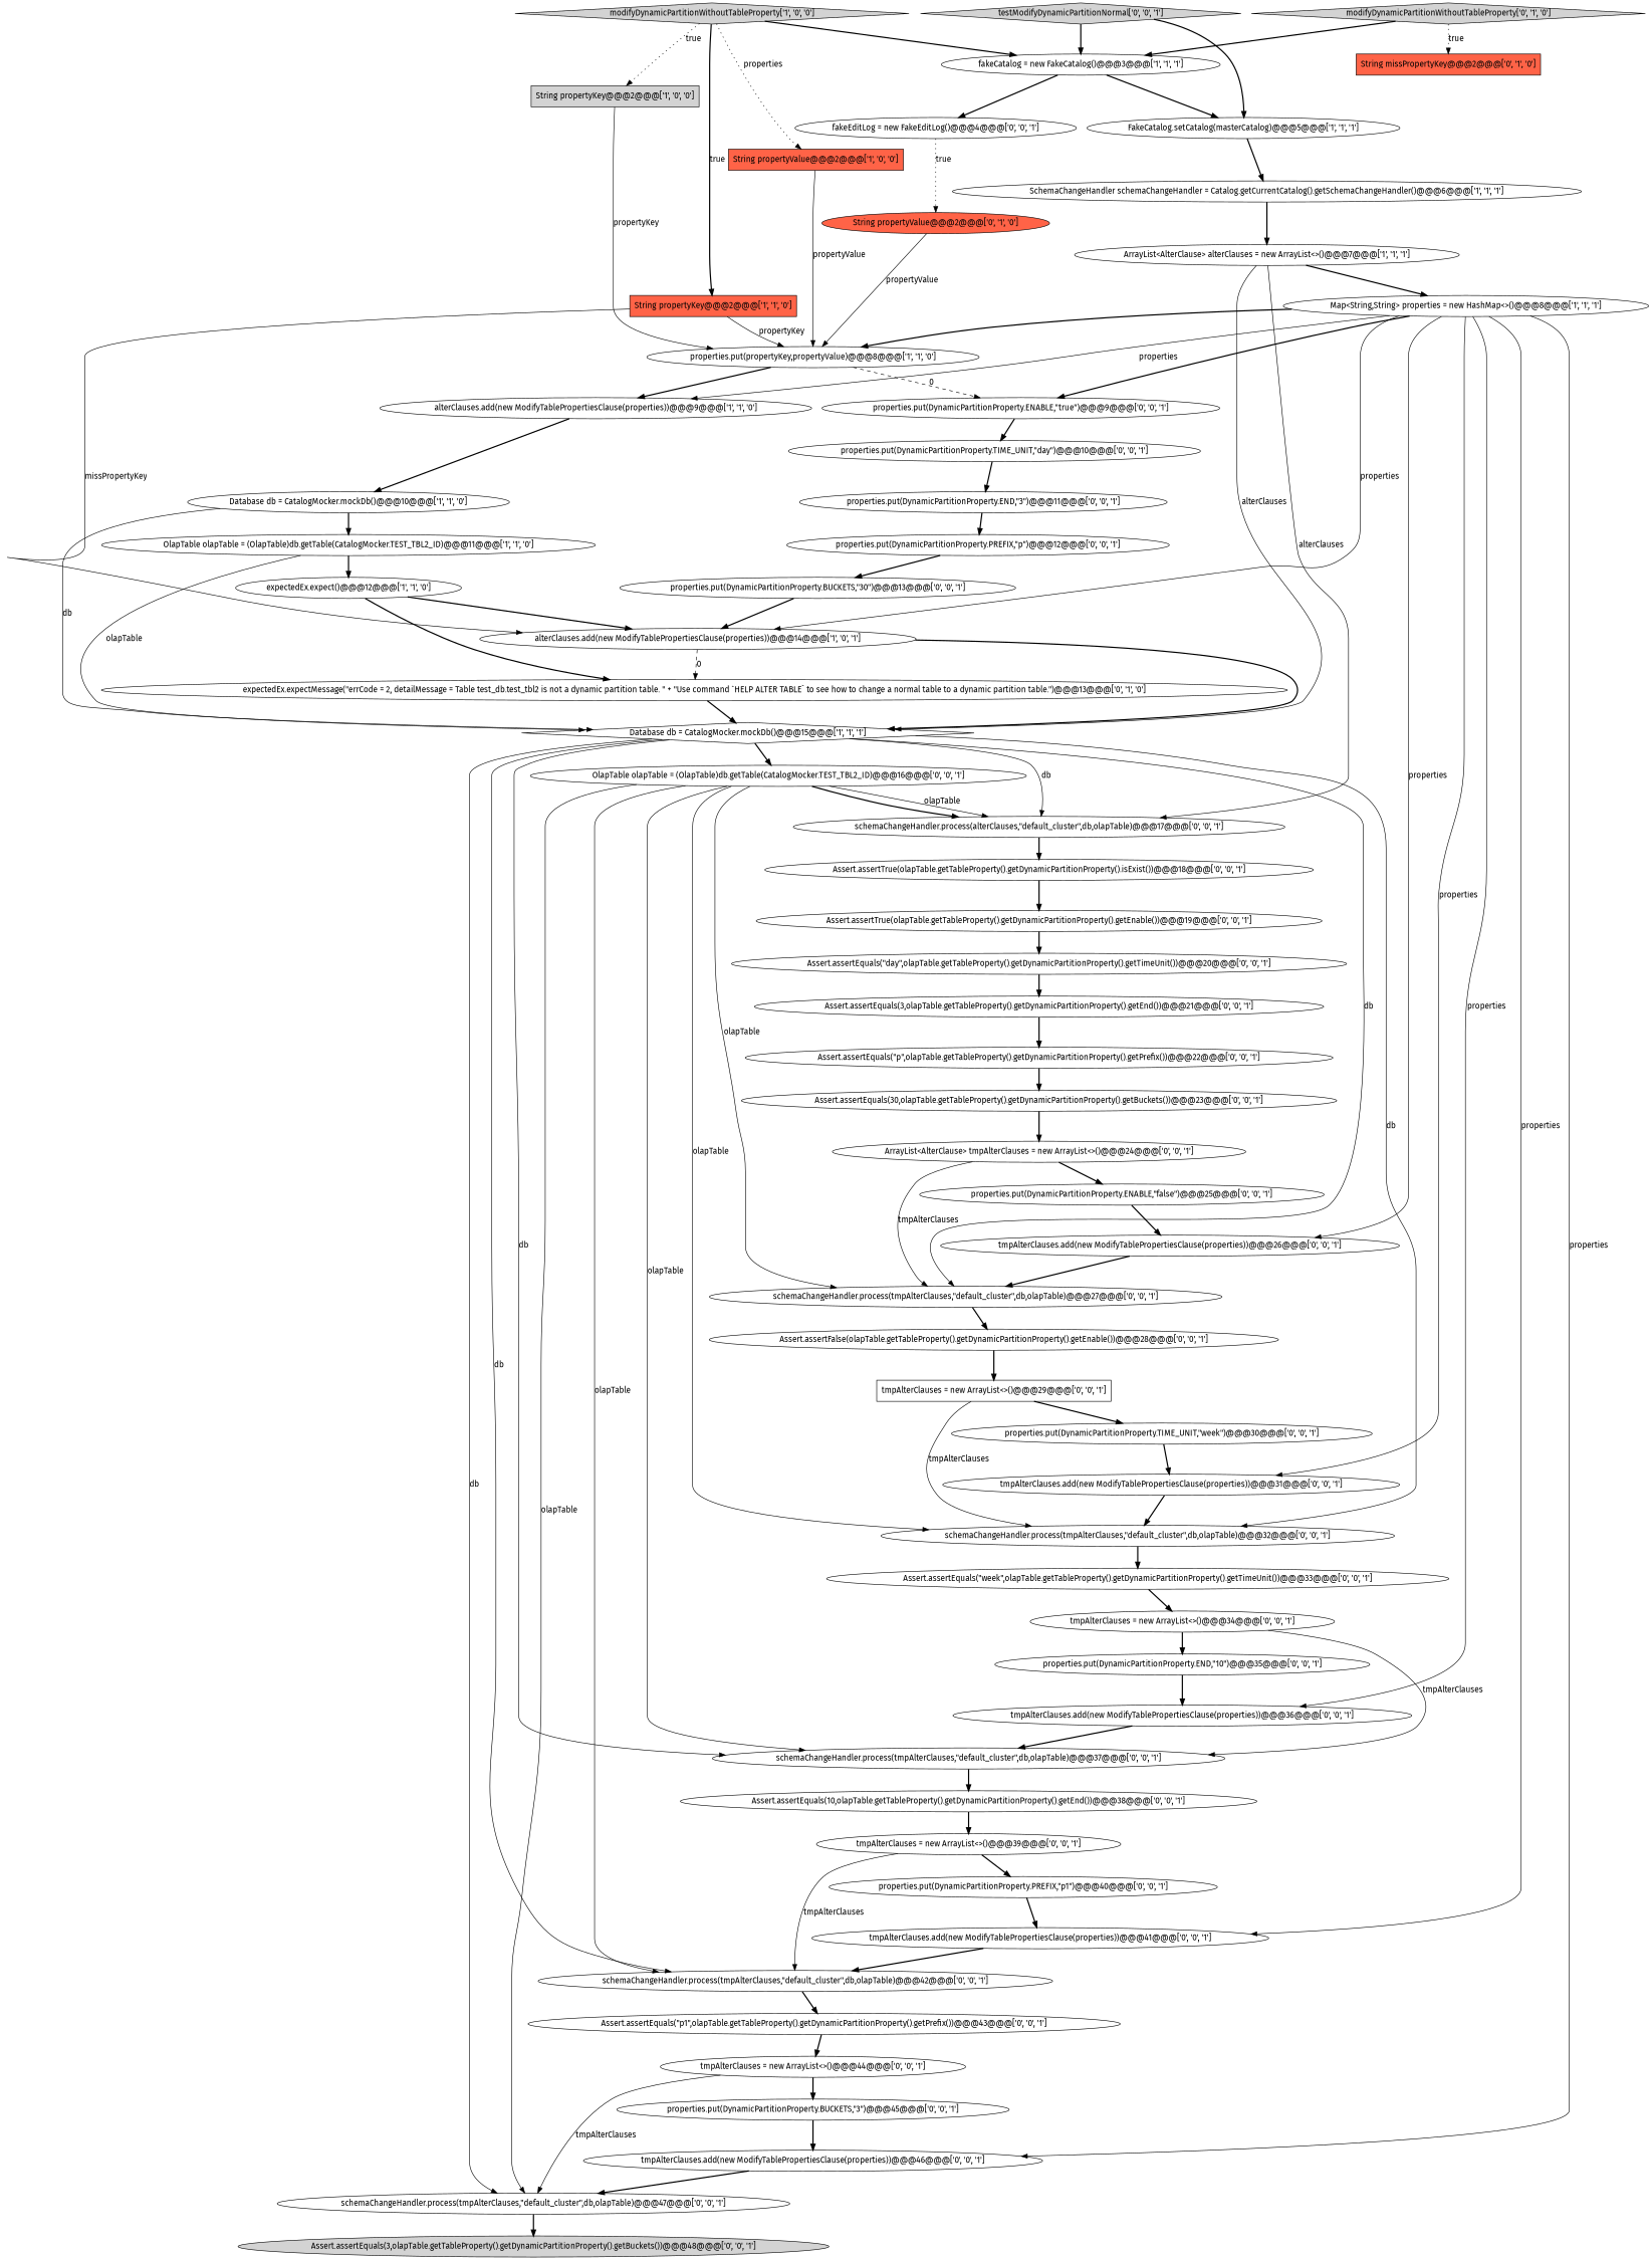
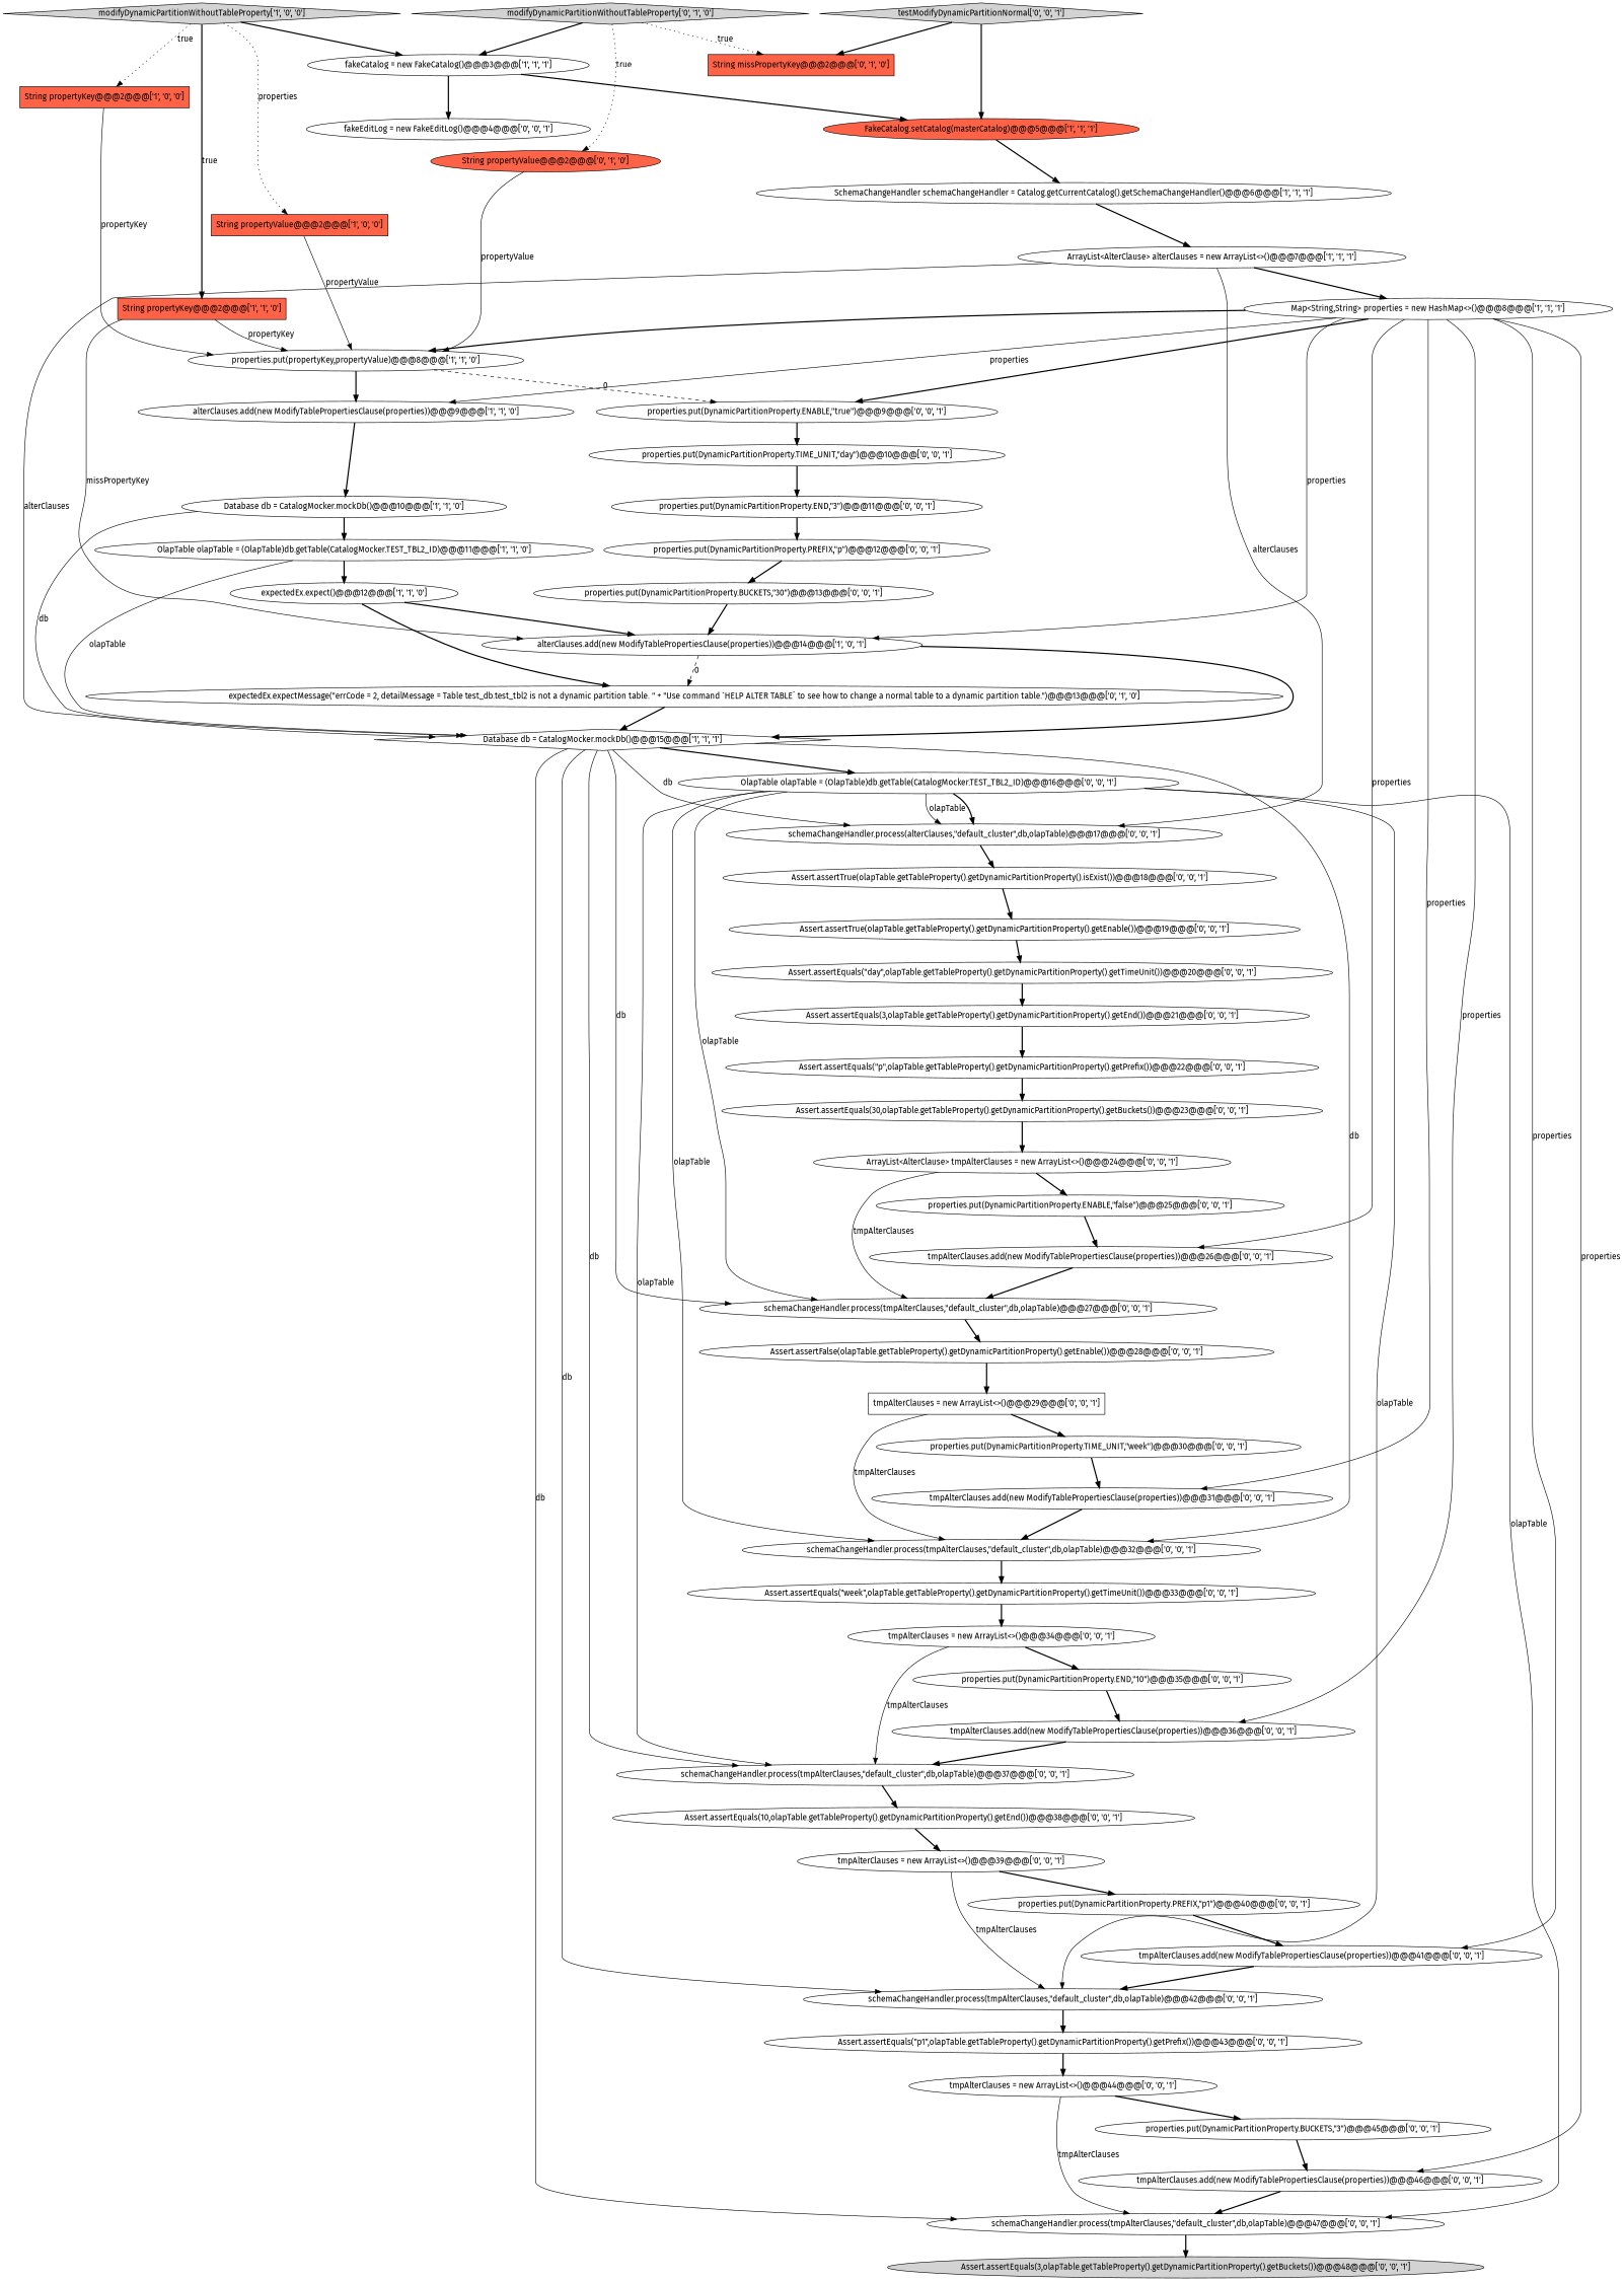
  digraph {
    fontname="Fira Sans"
    node [fillcolor=white fontname="Fira Sans" shape=ellipse style=filled]
    edge [fontname="Fira Sans" style=bold]
    n1 [label="tmpAlterClauses = new ArrayList<>()@@@34@@@['0', '0', '1']"]
    n2 [label="schemaChangeHandler.process(tmpAlterClauses,\"default_cluster\",db,olapTable)@@@37@@@['0', '0', '1']"]
    n3 [label="properties.put(DynamicPartitionProperty.END,\"10\")@@@35@@@['0', '0', '1']"]
    n4 [label="Assert.assertEquals(10,olapTable.getTableProperty().getDynamicPartitionProperty().getEnd())@@@38@@@['0', '0', '1']"]
    n5 [label="tmpAlterClauses.add(new ModifyTablePropertiesClause(properties))@@@36@@@['0', '0', '1']"]
    n6 [label="tmpAlterClauses = new ArrayList<>()@@@39@@@['0', '0', '1']"]
    n7 [label="schemaChangeHandler.process(tmpAlterClauses,\"default_cluster\",db,olapTable)@@@42@@@['0', '0', '1']"]
    n8 [label="properties.put(DynamicPartitionProperty.PREFIX,\"p1\")@@@40@@@['0', '0', '1']"]
    n9 [label="ArrayList<AlterClause> tmpAlterClauses = new ArrayList<>()@@@24@@@['0', '0', '1']"]
    n10 [label="schemaChangeHandler.process(tmpAlterClauses,\"default_cluster\",db,olapTable)@@@27@@@['0', '0', '1']"]
    n11 [label="properties.put(DynamicPartitionProperty.ENABLE,\"false\")@@@25@@@['0', '0', '1']"]
    n12 [label="Assert.assertFalse(olapTable.getTableProperty().getDynamicPartitionProperty().getEnable())@@@28@@@['0', '0', '1']"]
    n13 [label="tmpAlterClauses.add(new ModifyTablePropertiesClause(properties))@@@26@@@['0', '0', '1']"]
    n14 [label="Assert.assertEquals(\"p1\",olapTable.getTableProperty().getDynamicPartitionProperty().getPrefix())@@@43@@@['0', '0', '1']"]
    n15 [label="tmpAlterClauses = new ArrayList<>()@@@44@@@['0', '0', '1']"]
    n16 [label="properties.put(DynamicPartitionProperty.PREFIX,\"p\")@@@12@@@['0', '0', '1']"]
    n17 [label="properties.put(DynamicPartitionProperty.BUCKETS,\"30\")@@@13@@@['0', '0', '1']"]
    n18 [label="alterClauses.add(new ModifyTablePropertiesClause(properties))@@@14@@@['1', '0', '1']"]
    n19 [label="fakeEditLog = new FakeEditLog()@@@4@@@['0', '0', '1']"]
-   n20 [label="FakeCatalog.setCatalog(masterCatalog)@@@5@@@['1', '1', '1']"]
+   n20 [fillcolor=tomato label="FakeCatalog.setCatalog(masterCatalog)@@@5@@@['1', '1', '1']"]
    n21 [label="SchemaChangeHandler schemaChangeHandler = Catalog.getCurrentCatalog().getSchemaChangeHandler()@@@6@@@['1', '1', '1']"]
    n22 [label="Database db = CatalogMocker.mockDb()@@@15@@@['1', '1', '1']" shape=diamond]
    n23 [label="expectedEx.expectMessage(\"errCode = 2, detailMessage = Table test_db.test_tbl2 is not a dynamic partition table. \" + \"Use command `HELP ALTER TABLE` to see how to change a normal table to a dynamic partition table.\")@@@13@@@['0', '1', '0']"]
    n24 [label="schemaChangeHandler.process(tmpAlterClauses,\"default_cluster\",db,olapTable)@@@47@@@['0', '0', '1']"]
    n25 [label="OlapTable olapTable = (OlapTable)db.getTable(CatalogMocker.TEST_TBL2_ID)@@@16@@@['0', '0', '1']"]
    n26 [label="schemaChangeHandler.process(tmpAlterClauses,\"default_cluster\",db,olapTable)@@@32@@@['0', '0', '1']"]
    n27 [label="schemaChangeHandler.process(alterClauses,\"default_cluster\",db,olapTable)@@@17@@@['0', '0', '1']"]
    n28 [label="Assert.assertTrue(olapTable.getTableProperty().getDynamicPartitionProperty().getEnable())@@@19@@@['0', '0', '1']"]
    n29 [label="Assert.assertEquals(\"day\",olapTable.getTableProperty().getDynamicPartitionProperty().getTimeUnit())@@@20@@@['0', '0', '1']"]
    n30 [label="Assert.assertEquals(3,olapTable.getTableProperty().getDynamicPartitionProperty().getEnd())@@@21@@@['0', '0', '1']"]
-   n31 [fillcolor=lightgray label="String propertyKey@@@2@@@['1', '0', '0']" shape=box]
+   n31 [fillcolor=tomato label="String propertyKey@@@2@@@['1', '0', '0']" shape=box]
    n32 [label="properties.put(propertyKey,propertyValue)@@@8@@@['1', '1', '0']"]
    n33 [label="alterClauses.add(new ModifyTablePropertiesClause(properties))@@@9@@@['1', '1', '0']"]
    n34 [label="properties.put(DynamicPartitionProperty.ENABLE,\"true\")@@@9@@@['0', '0', '1']"]
    n35 [label="Map<String,String> properties = new HashMap<>()@@@8@@@['1', '1', '1']"]
    n36 [label="tmpAlterClauses.add(new ModifyTablePropertiesClause(properties))@@@46@@@['0', '0', '1']"]
    n37 [label="tmpAlterClauses.add(new ModifyTablePropertiesClause(properties))@@@31@@@['0', '0', '1']"]
    n38 [label="tmpAlterClauses.add(new ModifyTablePropertiesClause(properties))@@@41@@@['0', '0', '1']"]
    n39 [label="Database db = CatalogMocker.mockDb()@@@10@@@['1', '1', '0']"]
    n40 [label="properties.put(DynamicPartitionProperty.TIME_UNIT,\"day\")@@@10@@@['0', '0', '1']"]
    n41 [label="ArrayList<AlterClause> alterClauses = new ArrayList<>()@@@7@@@['1', '1', '1']"]
    n42 [fillcolor=lightgray label="Assert.assertEquals(3,olapTable.getTableProperty().getDynamicPartitionProperty().getBuckets())@@@48@@@['0', '0', '1']"]
    n43 [label="Assert.assertTrue(olapTable.getTableProperty().getDynamicPartitionProperty().isExist())@@@18@@@['0', '0', '1']"]
    n44 [fillcolor=tomato label="String propertyValue@@@2@@@['0', '1', '0']"]
    n45 [label="Assert.assertEquals(\"week\",olapTable.getTableProperty().getDynamicPartitionProperty().getTimeUnit())@@@33@@@['0', '0', '1']"]
    n46 [label="tmpAlterClauses = new ArrayList<>()@@@29@@@['0', '0', '1']" shape=box]
    n47 [label="properties.put(DynamicPartitionProperty.TIME_UNIT,\"week\")@@@30@@@['0', '0', '1']"]
    n48 [label="OlapTable olapTable = (OlapTable)db.getTable(CatalogMocker.TEST_TBL2_ID)@@@11@@@['1', '1', '0']"]
    n49 [label="properties.put(DynamicPartitionProperty.END,\"3\")@@@11@@@['0', '0', '1']"]
    n50 [fillcolor=tomato label="String missPropertyKey@@@2@@@['0', '1', '0']" shape=box]
    n51 [label="Assert.assertEquals(\"p\",olapTable.getTableProperty().getDynamicPartitionProperty().getPrefix())@@@22@@@['0', '0', '1']"]
    n52 [label="Assert.assertEquals(30,olapTable.getTableProperty().getDynamicPartitionProperty().getBuckets())@@@23@@@['0', '0', '1']"]
    n53 [label="properties.put(DynamicPartitionProperty.BUCKETS,\"3\")@@@45@@@['0', '0', '1']"]
    n54 [label="expectedEx.expect()@@@12@@@['1', '1', '0']"]
    n55 [fillcolor=lightgray label="modifyDynamicPartitionWithoutTableProperty['0', '1', '0']" shape=diamond]
    n56 [label="fakeCatalog = new FakeCatalog()@@@3@@@['1', '1', '1']"]
    n57 [fillcolor=tomato label="String propertyKey@@@2@@@['1', '1', '0']" shape=box]
    n58 [fillcolor=lightgray label="modifyDynamicPartitionWithoutTableProperty['1', '0', '0']" shape=diamond]
    n59 [fillcolor=tomato label="String propertyValue@@@2@@@['1', '0', '0']" shape=box]
    n60 [fillcolor=lightgray label="testModifyDynamicPartitionNormal['0', '0', '1']" shape=diamond]
    n1 -> n2 [label=tmpAlterClauses style=solid]
    n1 -> n3
    n2 -> n4
    n3 -> n5
    n4 -> n6
    n5 -> n2
    n6 -> n7 [label=tmpAlterClauses style=solid]
    n6 -> n8
    n7 -> n14
    n8 -> n38
    n9 -> n10 [label=tmpAlterClauses style=solid]
    n9 -> n11
    n10 -> n12
    n11 -> n13
    n12 -> n46
    n13 -> n10
    n14 -> n15
    n15 -> n24 [label=tmpAlterClauses style=solid]
    n15 -> n53
    n16 -> n17
    n17 -> n18
    n18 -> n22
    n18 -> n23 [label=0 style=dashed]
    n20 -> n21
    n21 -> n41
    n22 -> n2 [label=db style=solid]
    n22 -> n7 [label=db style=solid]
    n22 -> n10 [label=db style=solid]
    n22 -> n24 [label=db style=solid]
    n22 -> n25
    n22 -> n26 [label=db style=solid]
    n22 -> n27 [label=db style=solid]
    n23 -> n22
    n24 -> n42
    n25 -> n2 [label=olapTable style=solid]
    n25 -> n7 [label=olapTable style=solid]
    n25 -> n10 [label=olapTable style=solid]
    n25 -> n24 [label=olapTable style=solid]
    n25 -> n26 [label=olapTable style=solid]
    n25 -> n27 [label=olapTable style=solid]
    n25 -> n27
    n26 -> n45
    n27 -> n43
    n28 -> n29
    n29 -> n30
    n30 -> n51
    n31 -> n32 [label=propertyKey style=solid]
    n32 -> n33
    n32 -> n34 [label=0 style=dashed]
    n33 -> n39
    n34 -> n40
    n35 -> n5 [label=properties style=solid]
    n35 -> n13 [label=properties style=solid]
    n35 -> n18 [label=properties style=solid]
    n35 -> n32
    n35 -> n33 [label=properties style=solid]
    n35 -> n34
    n35 -> n36 [label=properties style=solid]
    n35 -> n37 [label=properties style=solid]
    n35 -> n38 [label=properties style=solid]
    n36 -> n24
    n37 -> n26
    n38 -> n7
    n39 -> n22 [label=db style=solid]
    n39 -> n48
    n40 -> n49
    n41 -> n22 [label=alterClauses style=solid]
    n41 -> n27 [label=alterClauses style=solid]
    n41 -> n35
    n43 -> n28
    n44 -> n32 [label=propertyValue style=solid]
    n45 -> n1
    n46 -> n26 [label=tmpAlterClauses style=solid]
    n46 -> n47
    n47 -> n37
    n48 -> n22 [label=olapTable style=solid]
    n48 -> n54
    n49 -> n16
    n51 -> n52
    n52 -> n9
    n53 -> n36
    n54 -> n18
    n54 -> n23
-   n19 -> n44 [label=true style=dotted]
+   n55 -> n44 [label=true style=dotted]
    n55 -> n50 [label=true style=dotted]
    n55 -> n56
    n56 -> n19
    n56 -> n20
    n57 -> n18 [label=missPropertyKey style=solid]
    n57 -> n32 [label=propertyKey style=solid]
    n58 -> n31 [label=true style=dotted]
    n58 -> n56
    n58 -> n57 [label=true]
    n58 -> n59 [label=properties style=dotted]
    n59 -> n32 [label=propertyValue style=solid]
    n60 -> n20
-   n60 -> n56
+   n60 -> n50
  }
